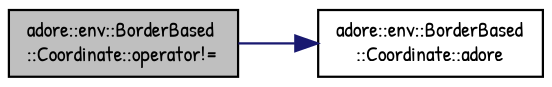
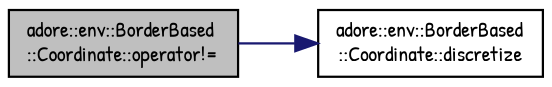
  digraph {
    rankdir=LR
    fontname="Patrick Hand"
    node [color=black fontname="Patrick Hand" fontsize=10 shape=record style=filled]
    n1 [fillcolor=grey75 fontcolor=black height=0.2 label="adore::env::BorderBased\l::Coordinate::operator!=" width=0.4]
-   n2 [fillcolor=white height=0.2 label="adore::env::BorderBased\l::Coordinate::adore" width=0.4]
+   n2 [fillcolor=white height=0.2 label="adore::env::BorderBased\l::Coordinate::discretize" width=0.4]
    n1 -> n2 [color=midnightblue fontname="Patrick Hand" fontsize=10 labelfontname=Helvetica labelfontsize=10 style=solid]
  }
